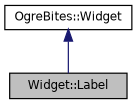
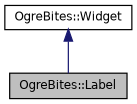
  digraph {
    node [color=black fontname=Helvetica fontsize=10 shape=record]
-   n1 [fillcolor=grey75 fontcolor=black height=0.2 label="Widget::Label" style=filled width=0.4]
+   n1 [fillcolor=grey75 fontcolor=black height=0.2 label="OgreBites::Label" style=filled width=0.4]
    n2 [height=0.2 label="OgreBites::Widget" width=0.4]
    n2 -> n1 [color=midnightblue dir=back fontname=Helvetica fontsize=10 labelfontname=Helvetica labelfontsize=10 style=solid]
  }
